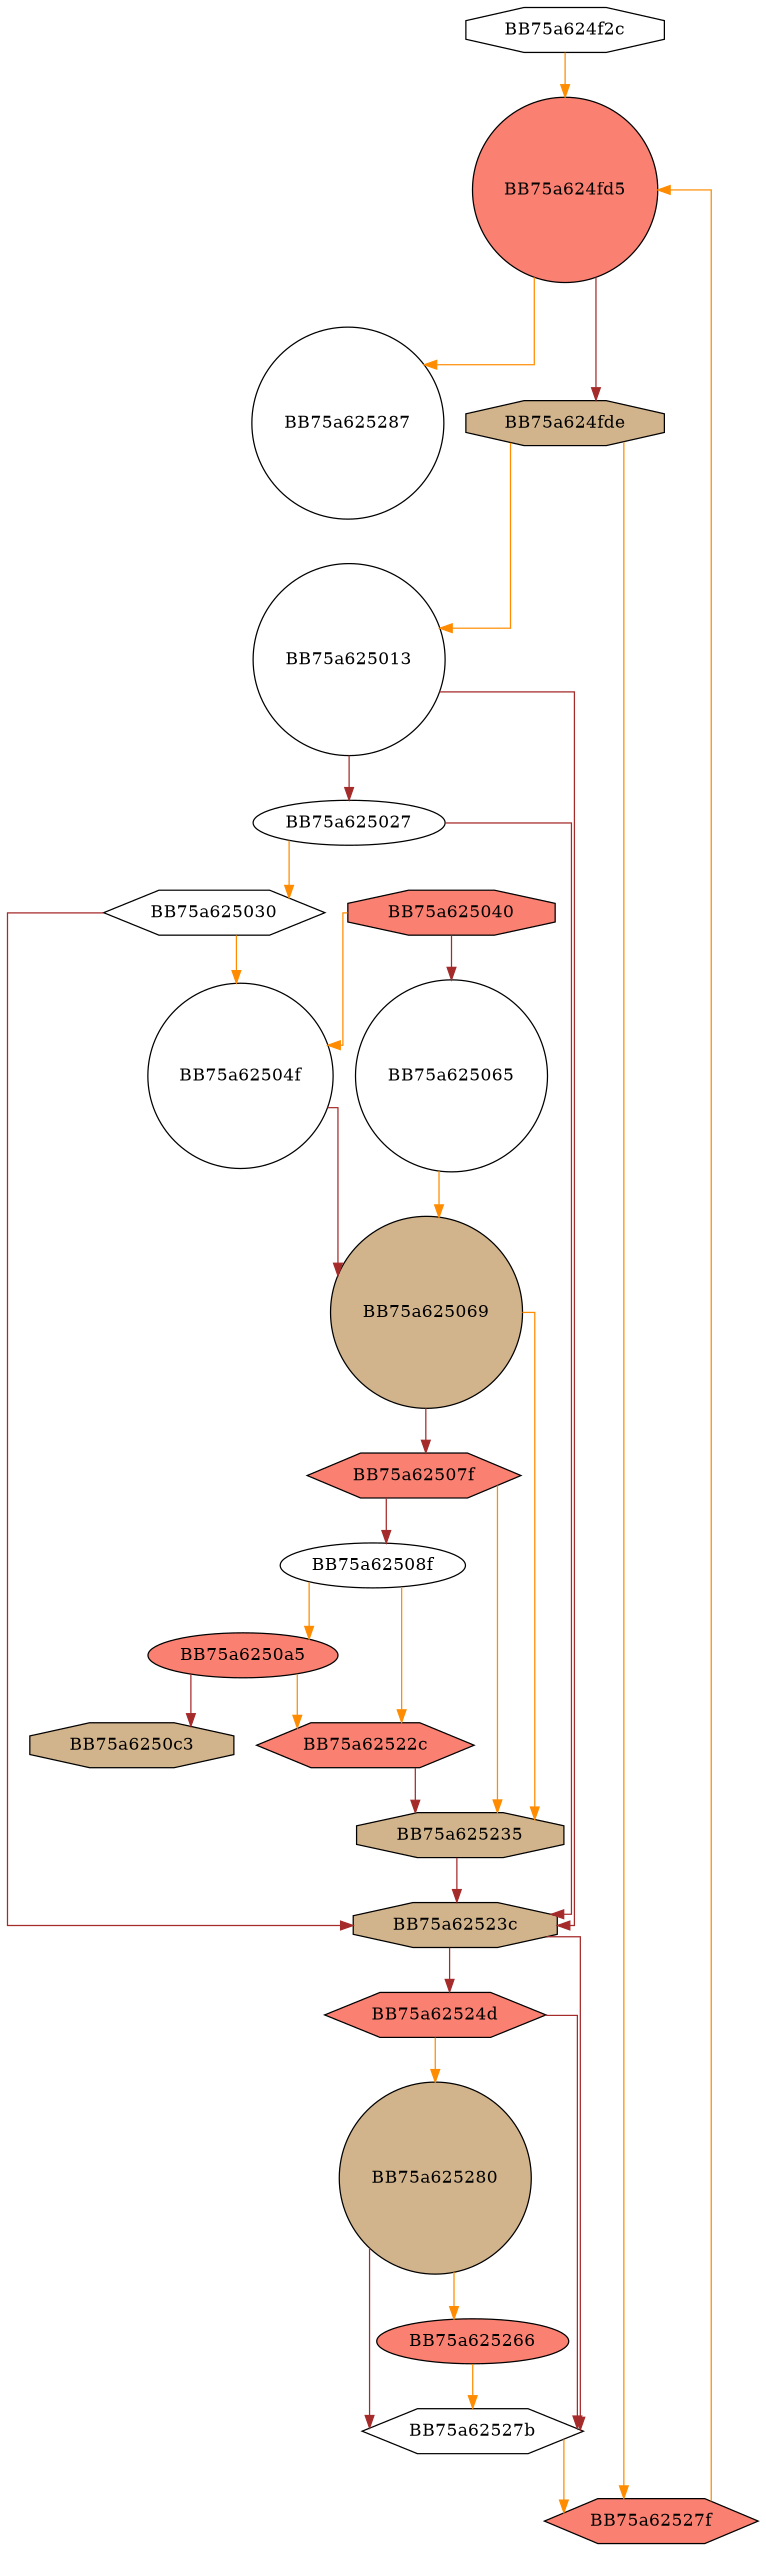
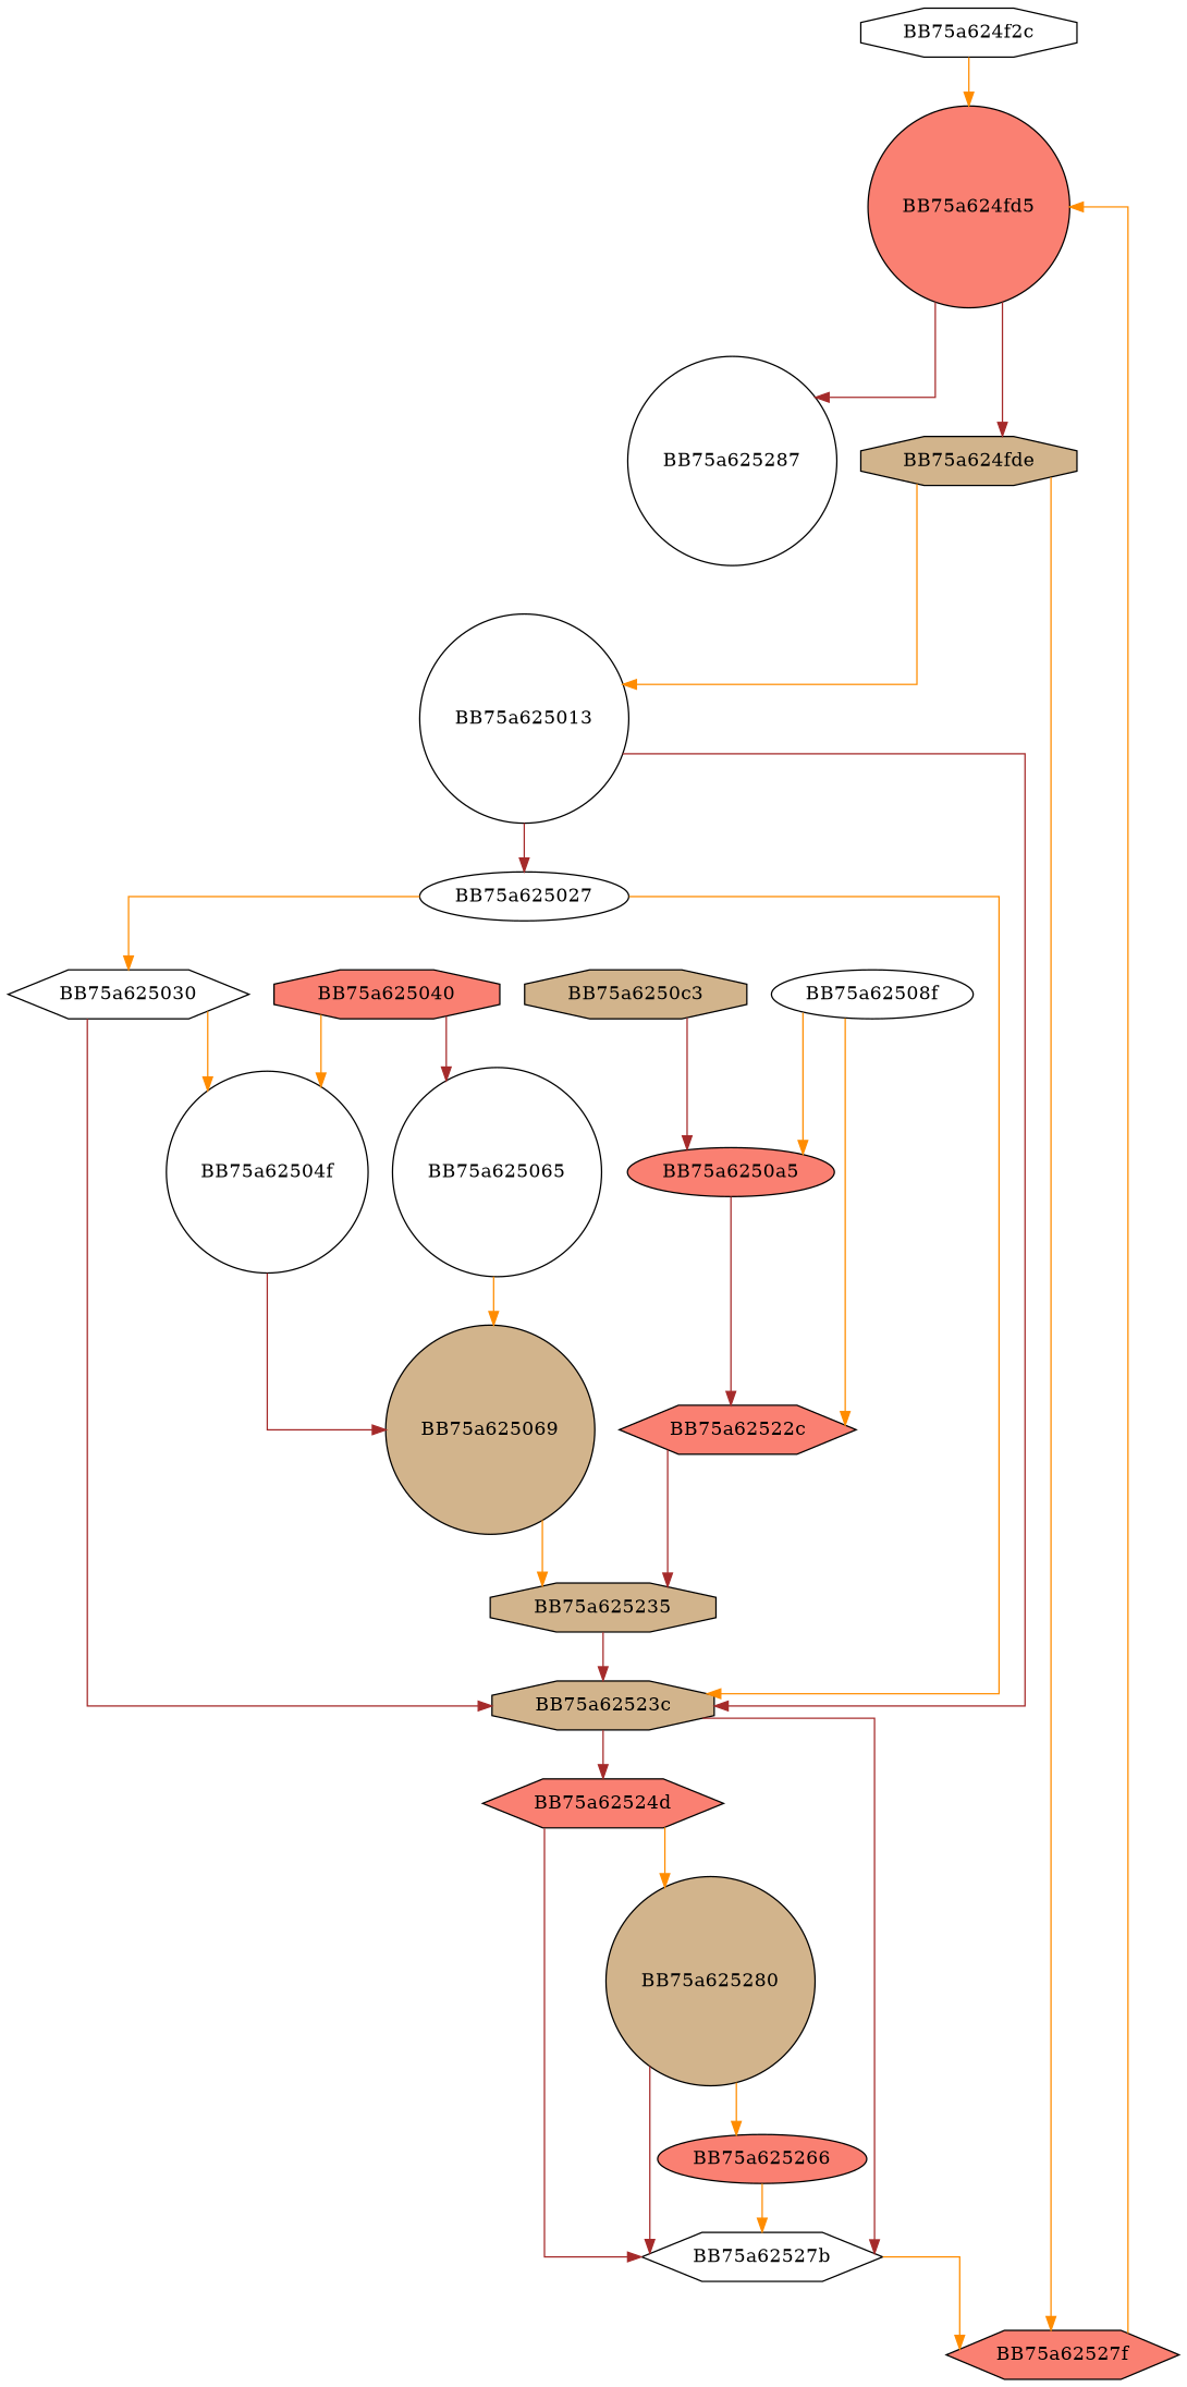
  digraph {
    splines=ortho
    node [fillcolor=white shape=circle style=filled]
    edge [color=darkorange]
    BB75a624fd5 [fillcolor=salmon]
    BB75a624f2c [shape=octagon]
    BB75a625287
    BB75a624fde [fillcolor=tan shape=octagon]
    BB75a62527f [fillcolor=salmon shape=hexagon]
    BB75a625013
    BB75a62523c [fillcolor=tan shape=octagon]
    BB75a625027 [shape=ellipse]
    BB75a62527b [shape=hexagon]
    BB75a62524d [fillcolor=salmon shape=hexagon]
    BB75a625030 [shape=hexagon]
    n12 [fillcolor=tan label=BB75a625280]
    BB75a62504f
    BB75a625040 [fillcolor=salmon shape=octagon]
    BB75a625065
    BB75a625069 [fillcolor=tan]
    BB75a625235 [fillcolor=tan shape=octagon]
-   BB75a62507f [fillcolor=salmon shape=hexagon]
    BB75a62508f [shape=ellipse]
    BB75a62522c [fillcolor=salmon shape=hexagon]
    BB75a6250a5 [fillcolor=salmon shape=ellipse]
    BB75a6250c3 [fillcolor=tan shape=octagon]
    BB75a625266 [fillcolor=salmon shape=ellipse]
-   BB75a624fd5 -> BB75a625287
+   BB75a624fd5 -> BB75a625287 [color=brown]
    BB75a624fd5 -> BB75a624fde [color=brown]
    BB75a624f2c -> BB75a624fd5
    BB75a624fde -> BB75a62527f
    BB75a624fde -> BB75a625013
    BB75a62527f -> BB75a624fd5
    BB75a625013 -> BB75a62523c [color=brown]
    BB75a625013 -> BB75a625027 [color=brown]
    BB75a62523c -> BB75a62527b [color=brown]
    BB75a62523c -> BB75a62524d [color=brown]
-   BB75a625027 -> BB75a62523c [color=brown]
+   BB75a625027 -> BB75a62523c
    BB75a625027 -> BB75a625030
    BB75a62527b -> BB75a62527f
    BB75a62524d -> BB75a62527b [color=brown]
    BB75a62524d -> n12
    BB75a625030 -> BB75a62523c [color=brown]
    BB75a625030 -> BB75a62504f
    n12 -> BB75a62527b [color=brown]
    n12 -> BB75a625266
    BB75a62504f -> BB75a625069 [color=brown]
    BB75a625040 -> BB75a62504f
    BB75a625040 -> BB75a625065 [color=brown]
    BB75a625065 -> BB75a625069
    BB75a625069 -> BB75a625235
-   BB75a625069 -> BB75a62507f [color=brown]
    BB75a625235 -> BB75a62523c [color=brown]
-   BB75a62507f -> BB75a625235
-   BB75a62507f -> BB75a62508f [color=brown]
    BB75a62508f -> BB75a62522c
    BB75a62508f -> BB75a6250a5
    BB75a62522c -> BB75a625235 [color=brown]
-   BB75a6250a5 -> BB75a62522c
-   BB75a6250a5 -> BB75a6250c3 [color=brown]
+   BB75a6250a5 -> BB75a62522c [color=brown]
+   BB75a6250c3 -> BB75a6250a5 [color=brown]
    BB75a625266 -> BB75a62527b
  }
